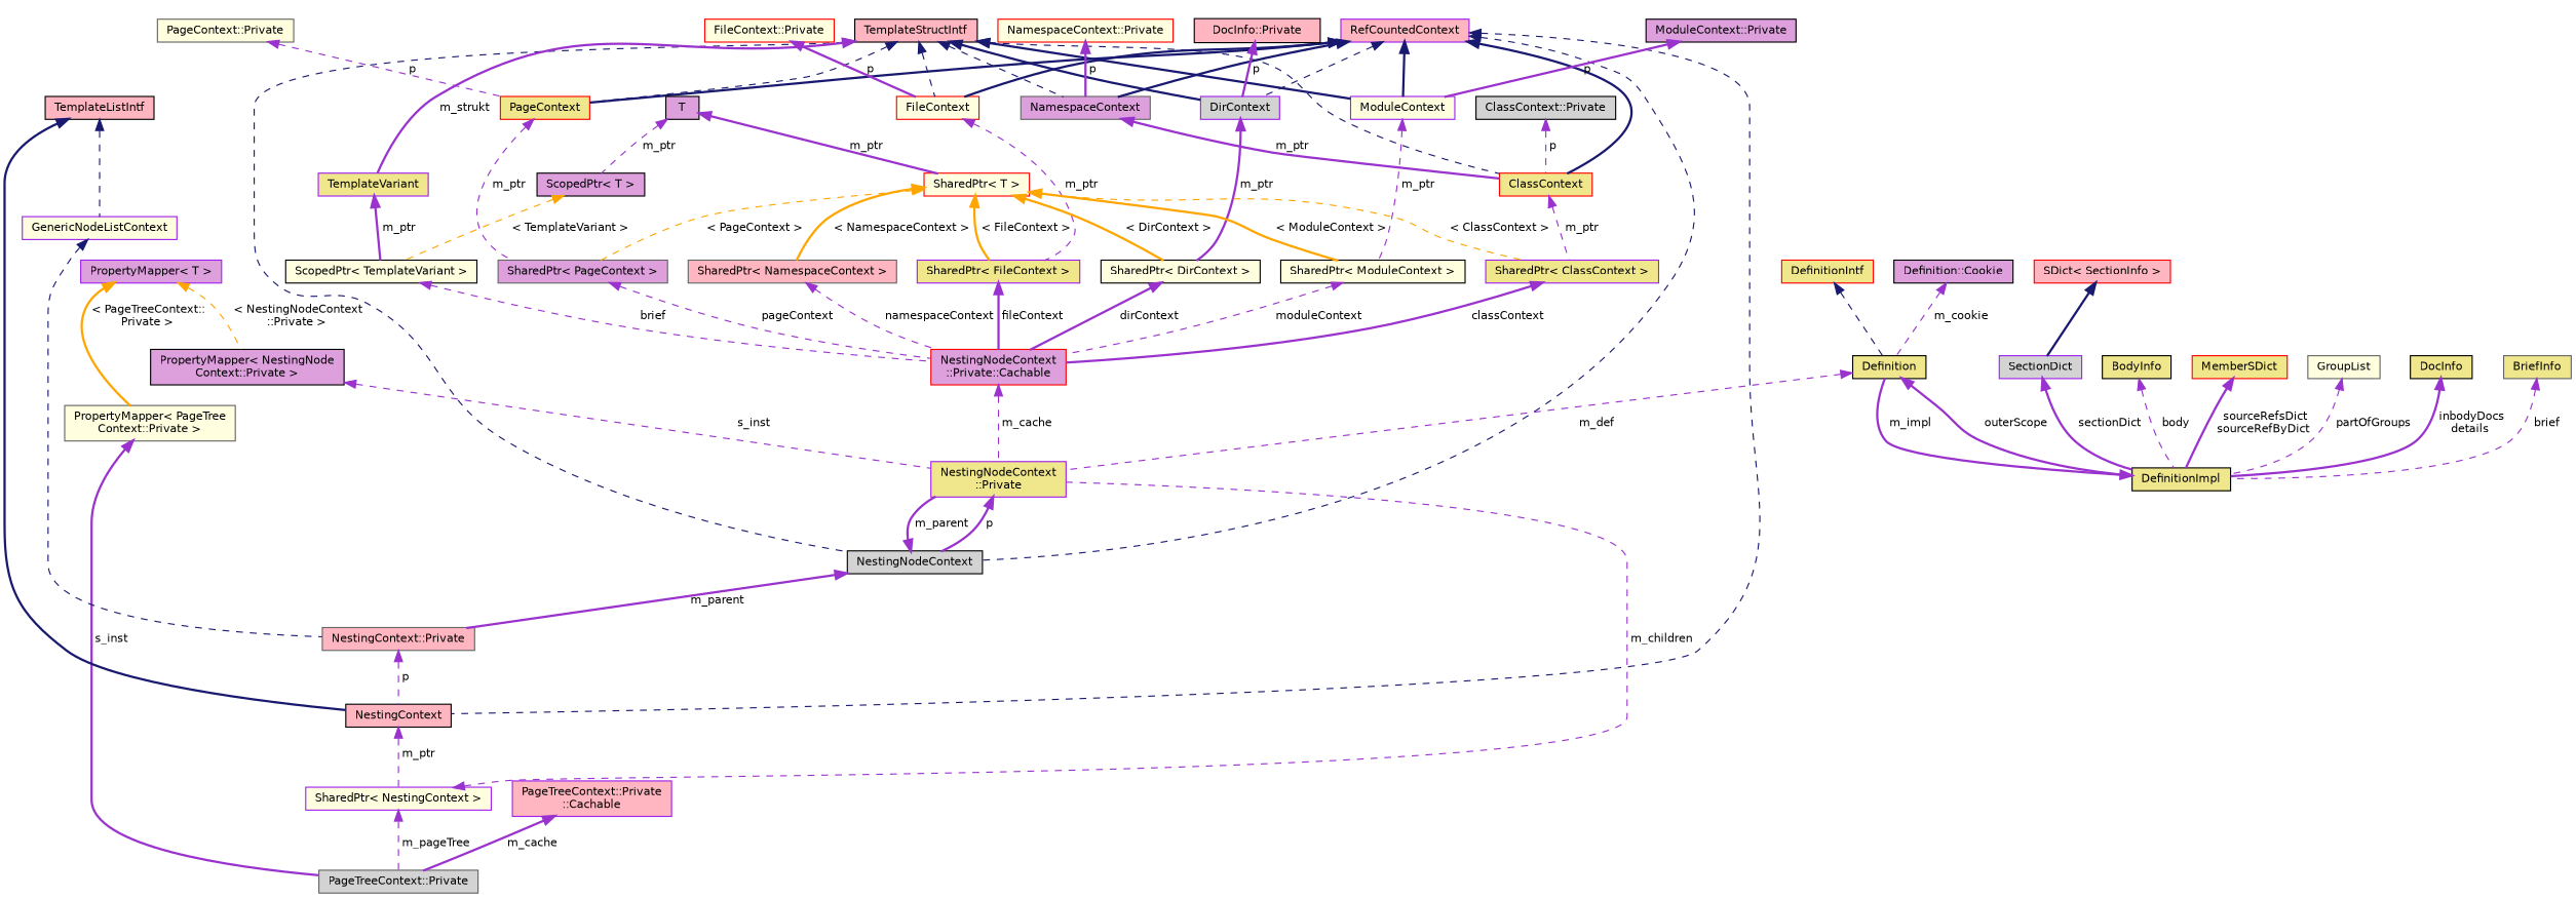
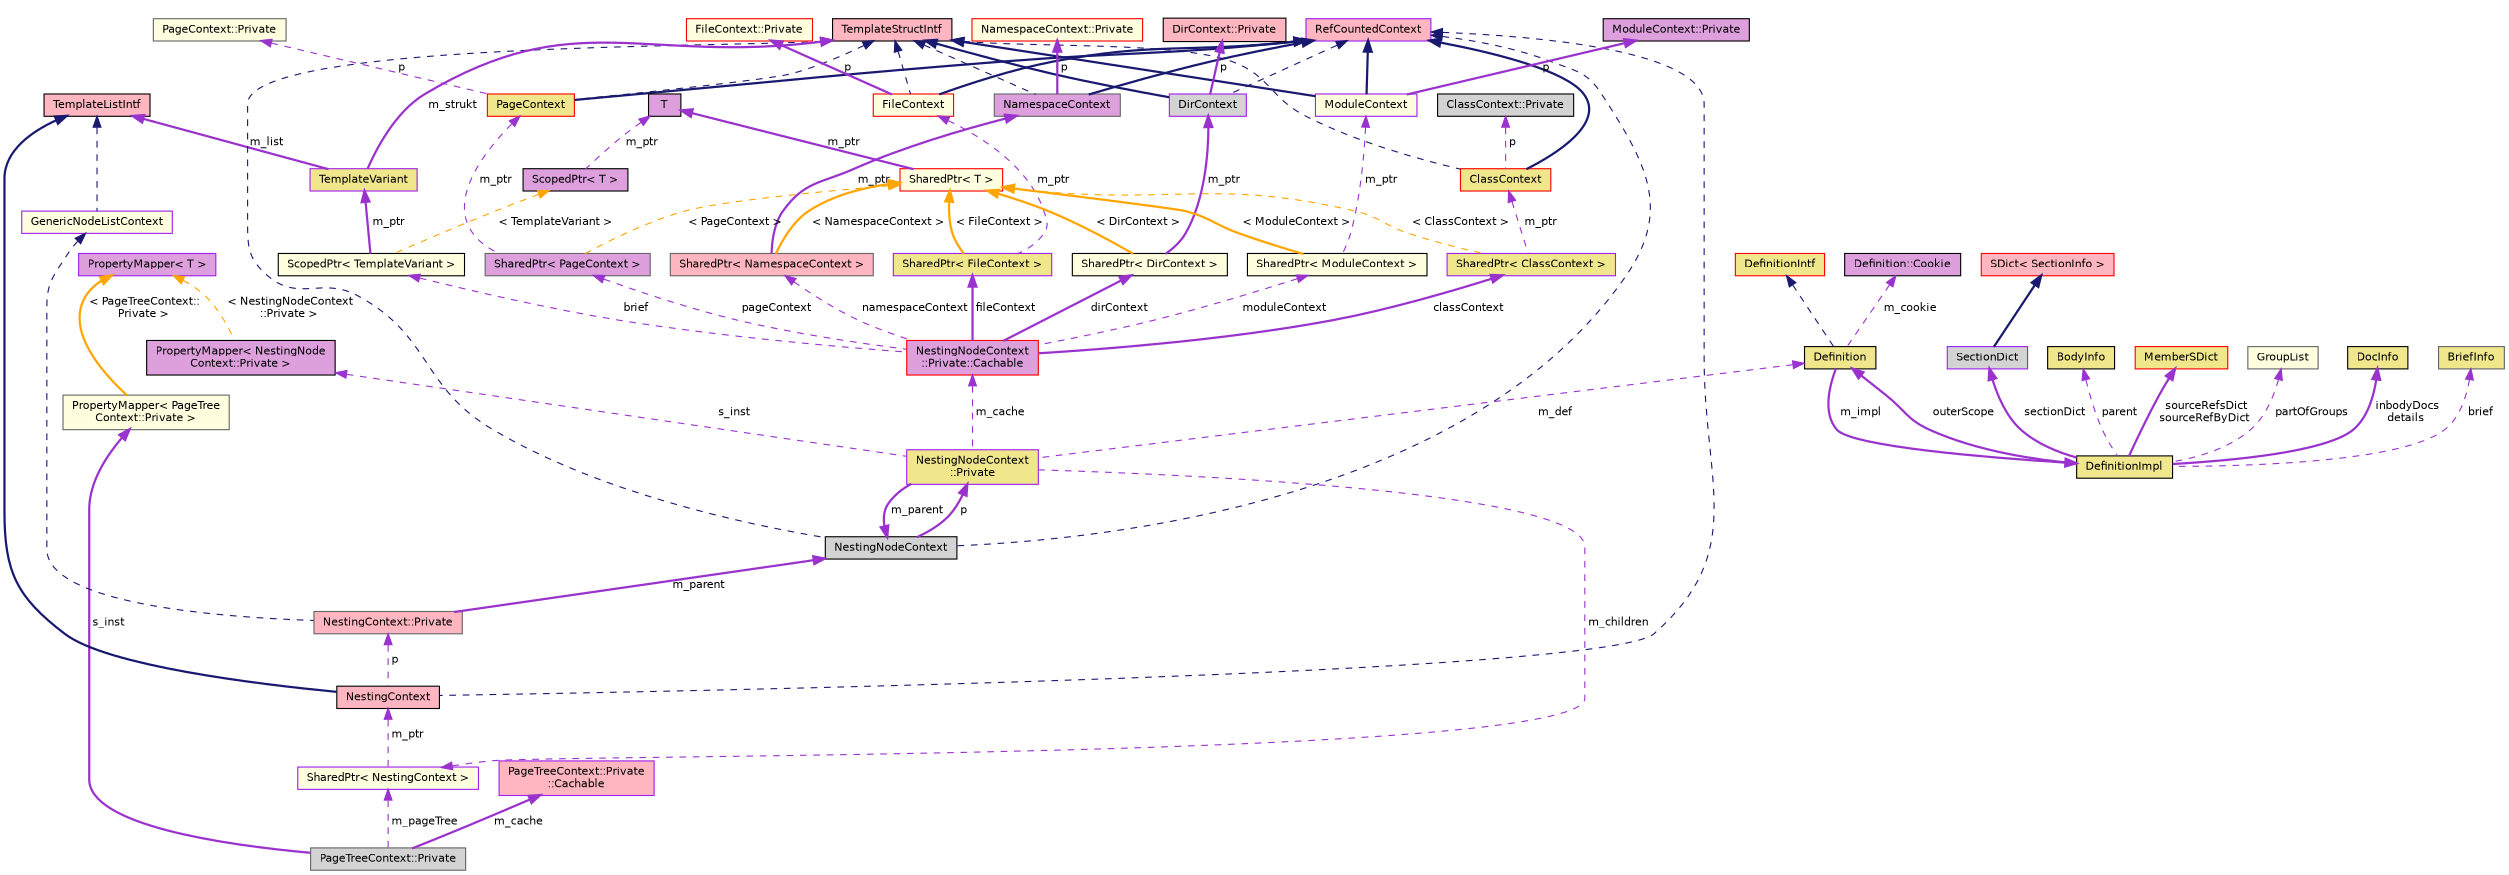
  digraph {
    node [color=black fillcolor=lightyellow fontname=Helvetica fontsize=10 shape=record style=filled]
    edge [color=darkorchid3 dir=back fontname=Helvetica fontsize=10 labelfontname=Helvetica labelfontsize=10 style=bold]
    n1 [color=gray40 fillcolor=lightgrey fontcolor=black height=0.2 label="PageTreeContext::Private" width=0.4]
    n2 [color=gray40 height=0.2 label="PropertyMapper\< PageTree\lContext::Private \>" width=0.4]
    n3 [color=purple fillcolor=plum height=0.2 label="PropertyMapper\< T \>" width=0.4]
    n4 [fillcolor=plum height=0.2 label="PropertyMapper\< NestingNode\lContext::Private \>" width=0.4]
    n5 [color=purple fillcolor=khaki height=0.2 label="NestingNodeContext\l::Private" width=0.4]
    n6 [color=purple height=0.2 label="SharedPtr\< NestingContext \>" width=0.4]
    n7 [fillcolor=lightgrey height=0.2 label=NestingNodeContext width=0.4]
    n8 [fillcolor=lightpink height=0.2 label=NestingContext width=0.4]
    n9 [color=purple fillcolor=lightpink height=0.2 label=RefCountedContext width=0.4]
    n10 [color=red fillcolor=khaki height=0.2 label=ClassContext width=0.4]
    n11 [color=red height=0.2 label=FileContext width=0.4]
    n12 [color=red fillcolor=khaki height=0.2 label=PageContext width=0.4]
    n13 [color=purple height=0.2 label=ModuleContext width=0.4]
    n14 [color=purple fillcolor=lightgrey height=0.2 label=DirContext width=0.4]
    n15 [color=gray40 fillcolor=plum height=0.2 label=NamespaceContext width=0.4]
    n16 [color=gray40 fillcolor=lightpink height=0.2 label="NestingContext::Private" width=0.4]
    n17 [color=purple fillcolor=khaki height=0.2 label="SharedPtr\< ClassContext \>" width=0.4]
    n18 [color=purple fillcolor=khaki height=0.2 label="SharedPtr\< FileContext \>" width=0.4]
    n19 [color=gray40 fillcolor=plum height=0.2 label="SharedPtr\< PageContext \>" width=0.4]
    n20 [height=0.2 label="SharedPtr\< ModuleContext \>" width=0.4]
    n21 [height=0.2 label="SharedPtr\< DirContext \>" width=0.4]
    n22 [color=gray40 fillcolor=lightpink height=0.2 label="SharedPtr\< NamespaceContext \>" width=0.4]
    n23 [fillcolor=lightpink height=0.2 label=TemplateListIntf width=0.4]
    n24 [color=purple height=0.2 label=GenericNodeListContext width=0.4]
    n25 [color=purple fillcolor=khaki height=0.2 label=TemplateVariant width=0.4]
    n26 [height=0.2 label="ScopedPtr\< TemplateVariant \>" width=0.4]
    n27 [fillcolor=lightpink height=0.2 label=TemplateStructIntf width=0.4]
    n28 [color=red fillcolor=plum height=0.2 label="NestingNodeContext\l::Private::Cachable" width=0.4]
    n29 [fillcolor=lightgrey height=0.2 label="ClassContext::Private" width=0.4]
    n30 [color=red height=0.2 label="SharedPtr\< T \>" width=0.4]
    n31 [fillcolor=plum height=0.2 label=T width=0.4]
    n32 [fillcolor=plum height=0.2 label="ScopedPtr\< T \>" width=0.4]
    n33 [color=red height=0.2 label="FileContext::Private" width=0.4]
    n34 [color=gray40 height=0.2 label="PageContext::Private" width=0.4]
    n35 [fillcolor=plum height=0.2 label="ModuleContext::Private" width=0.4]
-   n36 [fillcolor=lightpink height=0.2 label="DocInfo::Private" width=0.4]
+   n36 [fillcolor=lightpink height=0.2 label="DirContext::Private" width=0.4]
    n37 [color=red height=0.2 label="NamespaceContext::Private" width=0.4]
    n38 [fillcolor=khaki height=0.2 label=Definition width=0.4]
    n39 [fillcolor=khaki height=0.2 label=DefinitionImpl width=0.4]
    n40 [color=red fillcolor=khaki height=0.2 label=DefinitionIntf width=0.4]
    n41 [fillcolor=plum height=0.2 label="Definition::Cookie" width=0.4]
    n42 [color=purple fillcolor=lightgrey height=0.2 label=SectionDict width=0.4]
    n43 [color=red fillcolor=lightpink height=0.2 label="SDict\< SectionInfo \>" width=0.4]
    n44 [fillcolor=khaki height=0.2 label=BodyInfo width=0.4]
    n45 [color=red fillcolor=khaki height=0.2 label=MemberSDict width=0.4]
    n46 [color=gray40 height=0.2 label=GroupList width=0.4]
    n47 [fillcolor=khaki height=0.2 label=DocInfo width=0.4]
    n48 [color=gray40 fillcolor=khaki height=0.2 label=BriefInfo width=0.4]
    n49 [color=purple fillcolor=lightpink height=0.2 label="PageTreeContext::Private\l::Cachable" width=0.4]
    n2 -> n1 [label=" s_inst"]
    n3 -> n2 [color=orange label=" \< PageTreeContext::\lPrivate \>"]
    n3 -> n4 [color=orange label=" \< NestingNodeContext\l::Private \>" style=dashed]
    n4 -> n5 [label=" s_inst" style=dashed]
    n5 -> n7 [label=" p"]
    n6 -> n1 [label=" m_pageTree" style=dashed]
    n6 -> n5 [label=" m_children" style=dashed]
    n7 -> n5 [label=" m_parent"]
    n7 -> n16 [label=" m_parent"]
    n8 -> n6 [label=" m_ptr" style=dashed]
    n9 -> n7 [color=midnightblue style=dashed]
    n9 -> n8 [color=midnightblue style=dashed]
    n9 -> n10 [color=midnightblue]
    n9 -> n11 [color=midnightblue]
    n9 -> n12 [color=midnightblue]
    n9 -> n13 [color=midnightblue]
    n9 -> n14 [color=midnightblue style=dashed]
    n9 -> n15 [color=midnightblue]
    n10 -> n17 [label=" m_ptr" style=dashed]
    n11 -> n18 [label=" m_ptr" style=dashed]
    n12 -> n19 [label=" m_ptr" style=dashed]
    n13 -> n20 [label=" m_ptr" style=dashed]
    n14 -> n21 [label=" m_ptr"]
-   n15 -> n10 [label=" m_ptr"]
+   n15 -> n22 [label=" m_ptr"]
    n16 -> n8 [label=" p" style=dashed]
    n17 -> n28 [label=" classContext"]
    n18 -> n28 [label=" fileContext"]
    n19 -> n28 [label=" pageContext" style=dashed]
    n20 -> n28 [label=" moduleContext" style=dashed]
    n21 -> n28 [label=" dirContext"]
    n22 -> n28 [label=" namespaceContext" style=dashed]
    n23 -> n8 [color=midnightblue]
    n23 -> n24 [color=midnightblue style=dashed]
+   n23 -> n25 [label=" m_list"]
    n24 -> n16 [color=midnightblue style=dashed]
    n25 -> n26 [label=" m_ptr"]
    n26 -> n28 [label=" brief" style=dashed]
    n27 -> n7 [color=midnightblue style=dashed]
    n27 -> n10 [color=midnightblue style=dashed]
    n27 -> n11 [color=midnightblue style=dashed]
    n27 -> n12 [color=midnightblue style=dashed]
    n27 -> n13 [color=midnightblue]
    n27 -> n14 [color=midnightblue]
    n27 -> n15 [color=midnightblue style=dashed]
    n27 -> n25 [label=" m_strukt"]
    n28 -> n5 [label=" m_cache" style=dashed]
    n29 -> n10 [label=" p" style=dashed]
    n30 -> n17 [color=orange label=" \< ClassContext \>" style=dashed]
    n30 -> n18 [color=orange label=" \< FileContext \>"]
    n30 -> n19 [color=orange label=" \< PageContext \>" style=dashed]
    n30 -> n20 [color=orange label=" \< ModuleContext \>"]
    n30 -> n21 [color=orange label=" \< DirContext \>"]
    n30 -> n22 [color=orange label=" \< NamespaceContext \>"]
    n31 -> n30 [label=" m_ptr"]
    n31 -> n32 [label=" m_ptr" style=dashed]
    n32 -> n26 [color=orange label=" \< TemplateVariant \>" style=dashed]
    n33 -> n11 [label=" p"]
    n34 -> n12 [label=" p" style=dashed]
    n35 -> n13 [label=" p"]
    n36 -> n14 [label=" p"]
    n37 -> n15 [label=" p"]
    n38 -> n5 [label=" m_def" style=dashed]
    n38 -> n39 [label=" outerScope"]
    n39 -> n38 [label=" m_impl"]
    n40 -> n38 [color=midnightblue style=dashed]
    n41 -> n38 [label=" m_cookie" style=dashed]
    n42 -> n39 [label=" sectionDict"]
    n43 -> n42 [color=midnightblue]
-   n44 -> n39 [label=" body" style=dashed]
+   n44 -> n39 [label=" parent" style=dashed]
    n45 -> n39 [label=" sourceRefsDict\nsourceRefByDict"]
    n46 -> n39 [label=" partOfGroups" style=dashed]
    n47 -> n39 [label=" inbodyDocs\ndetails"]
    n48 -> n39 [label=" brief" style=dashed]
    n49 -> n1 [label=" m_cache"]
  }
